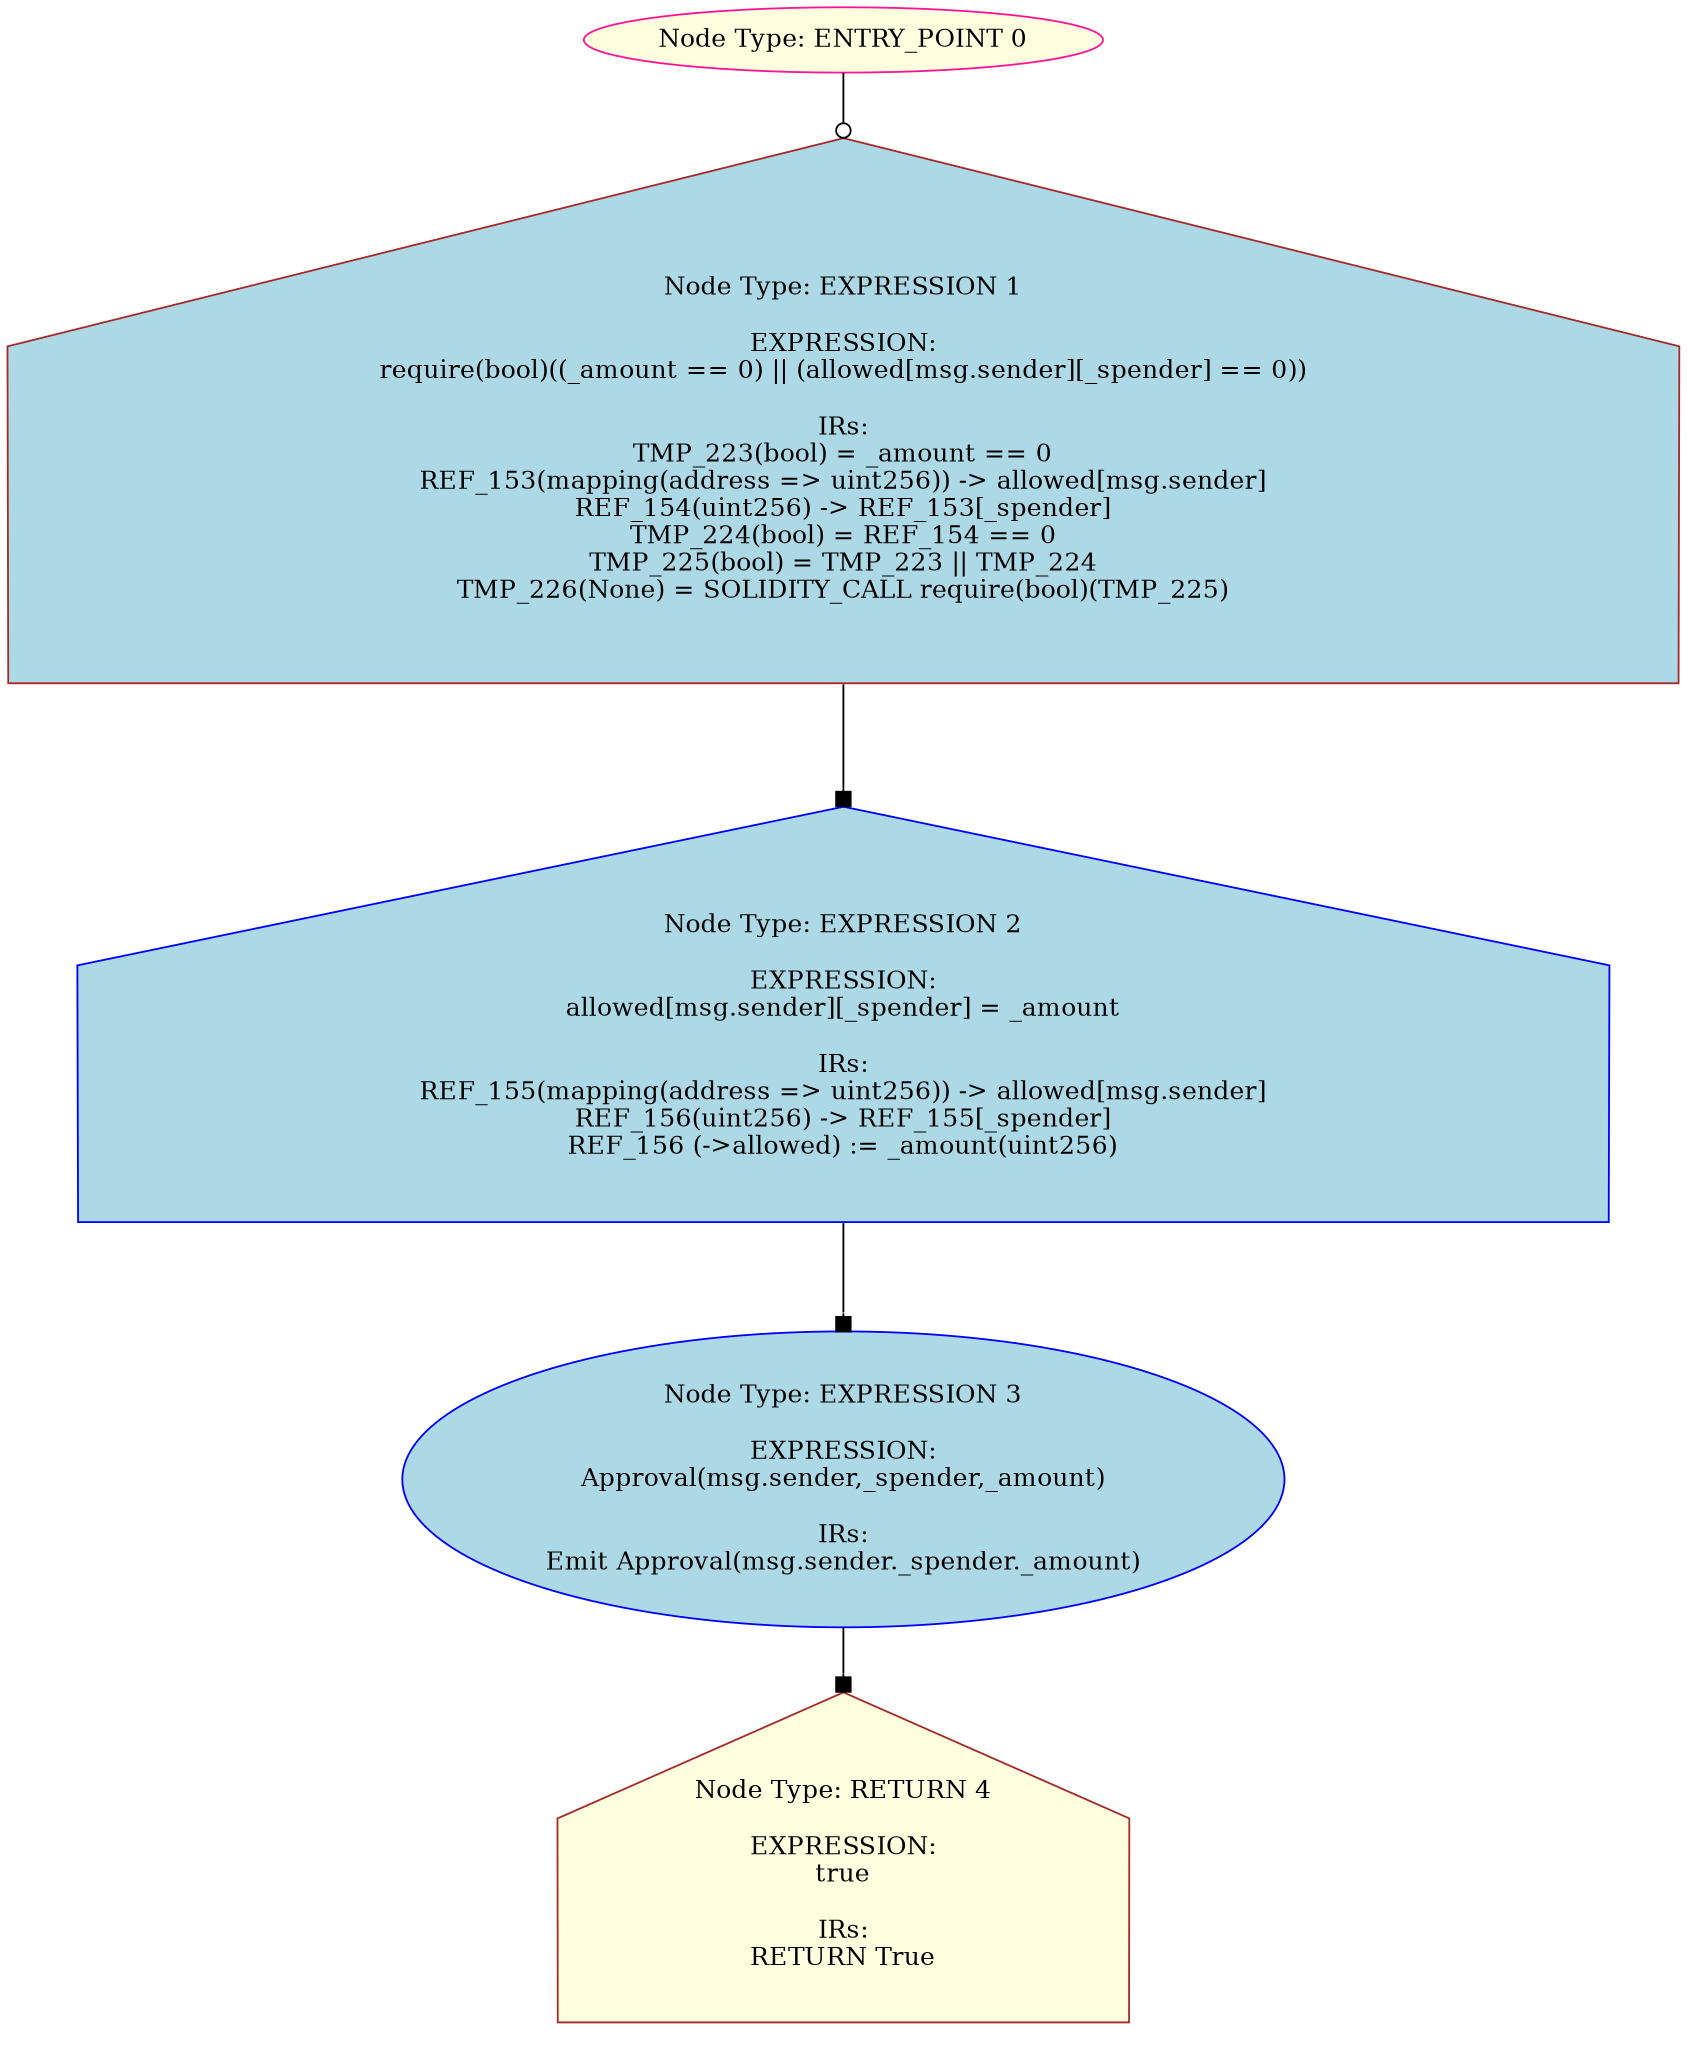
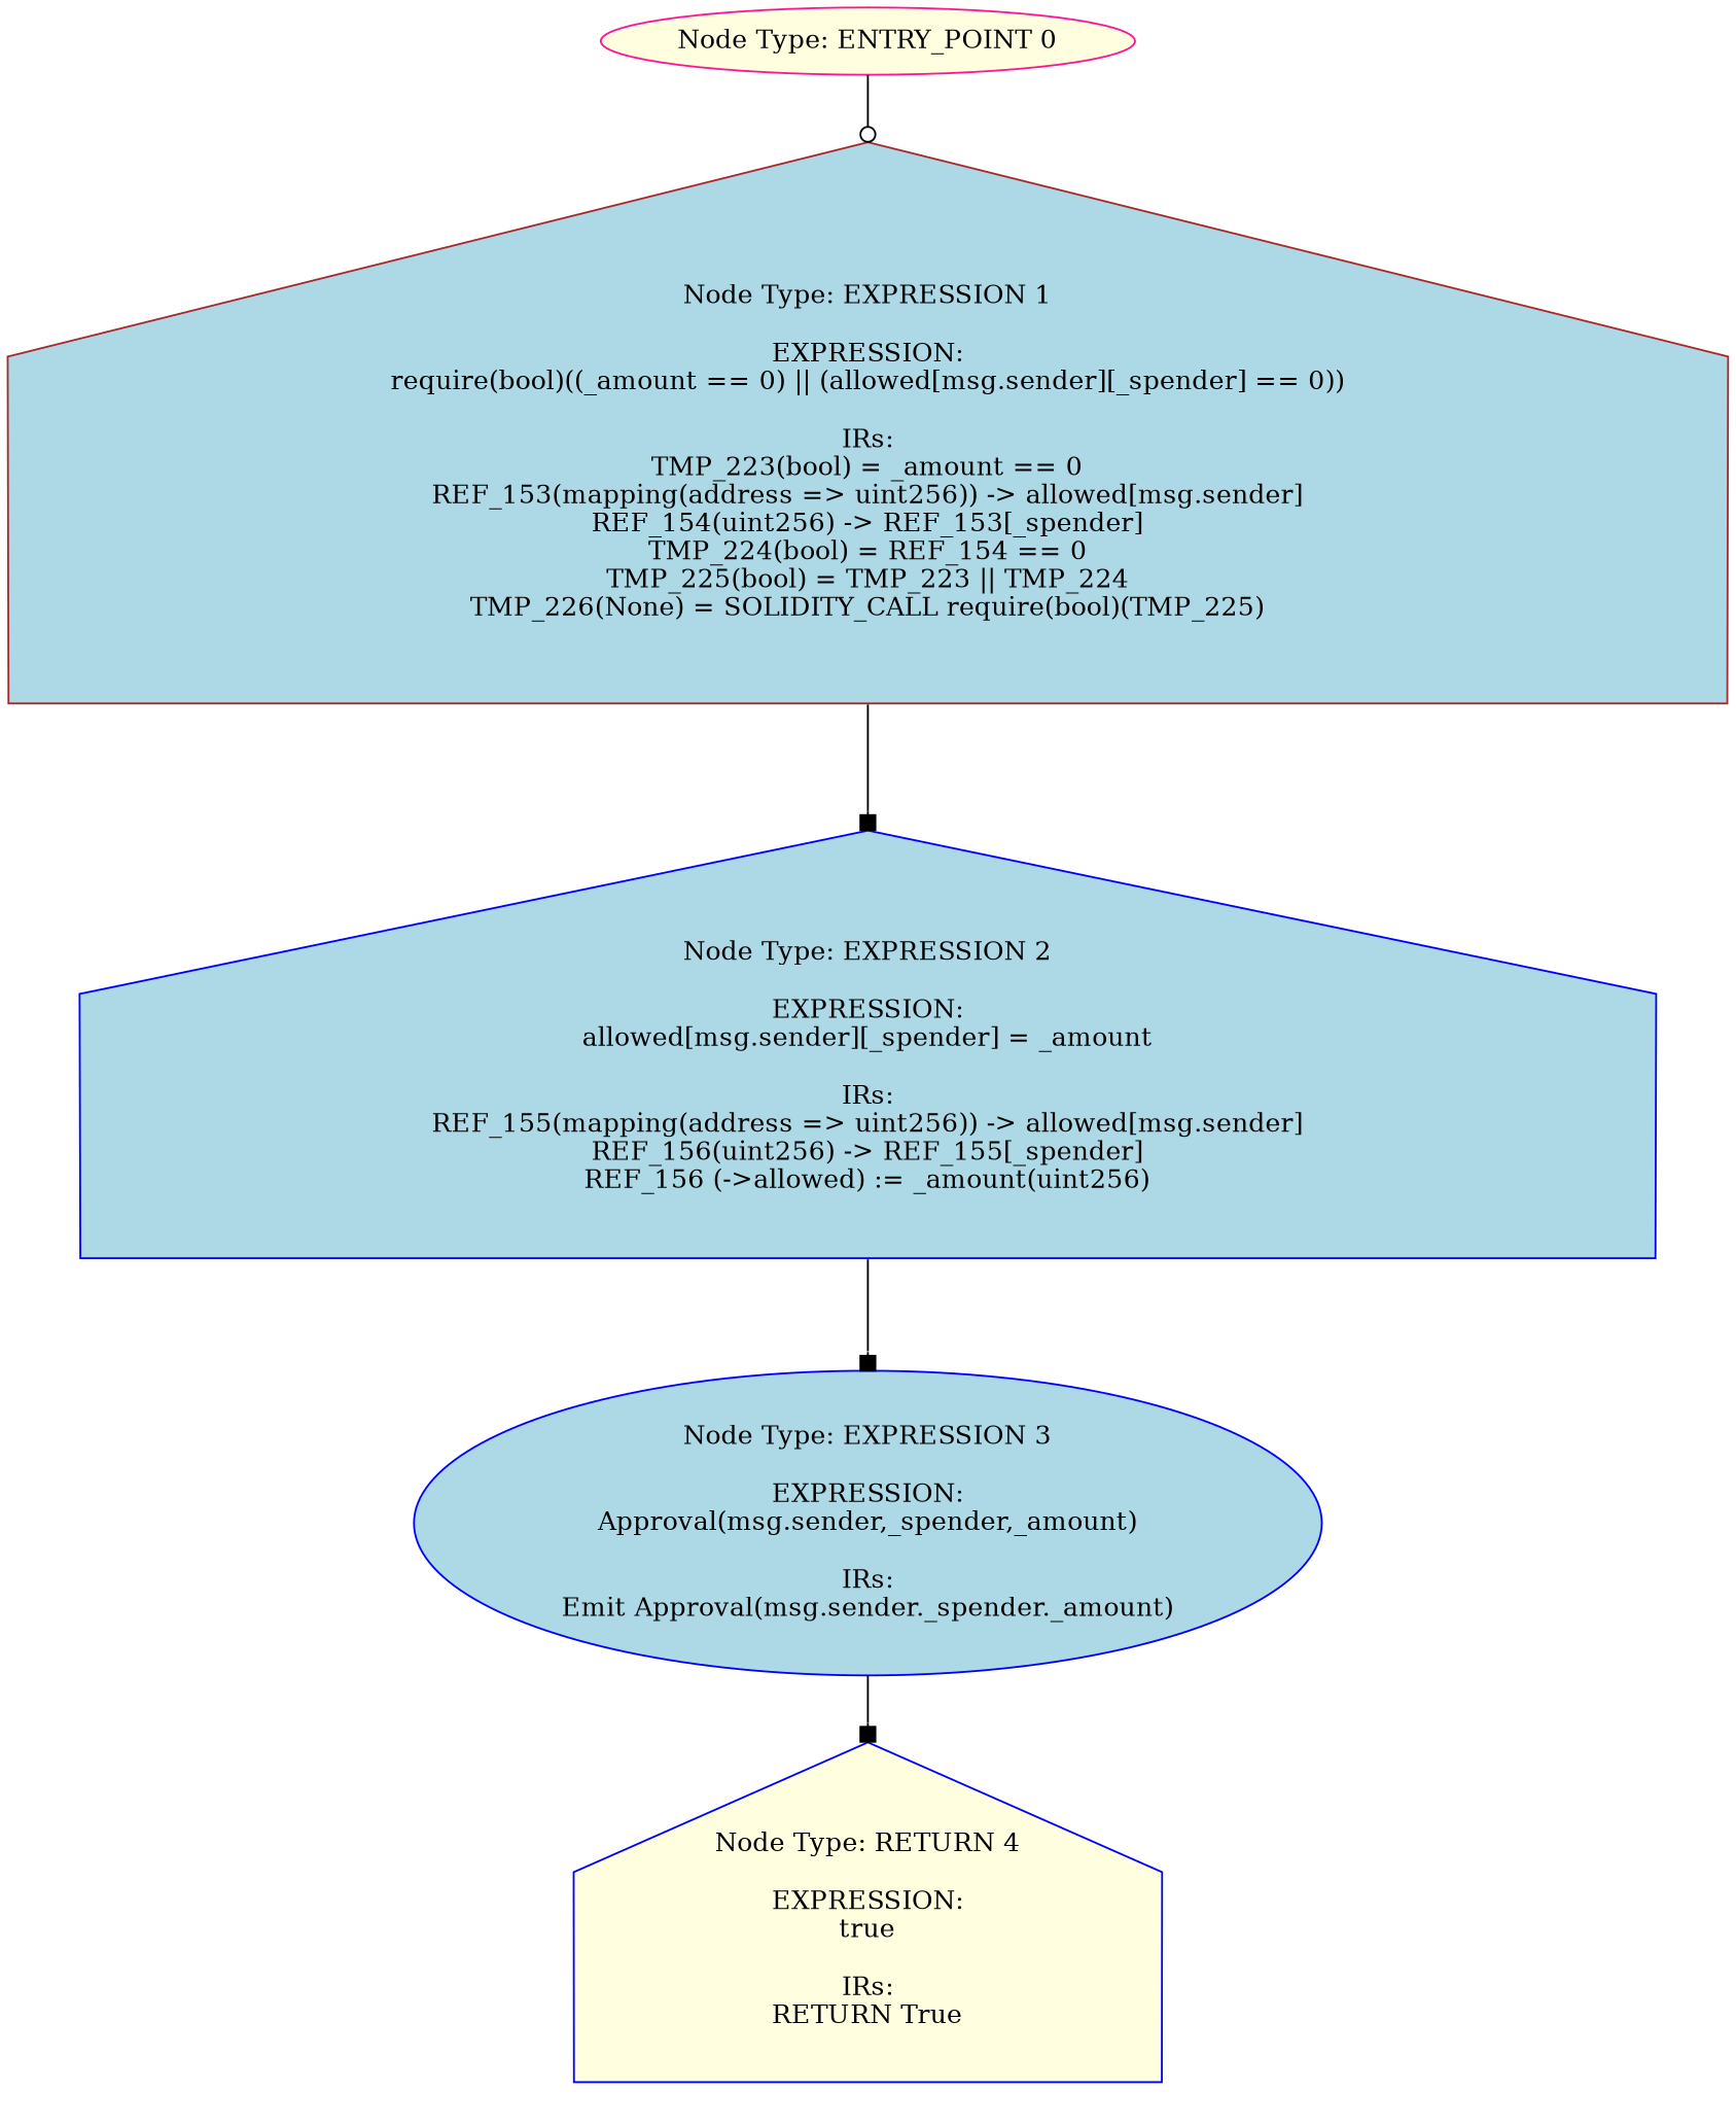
  digraph {
    node [style=filled fillcolor=lightblue color=brown shape=house]
    edge [arrowhead=box]
    n1 [label="Node Type: ENTRY_POINT 0\n" fillcolor=lightyellow color=deeppink shape=ellipse]
    n2 [label="Node Type: EXPRESSION 1\n\nEXPRESSION:\nrequire(bool)((_amount == 0) || (allowed[msg.sender][_spender] == 0))\n\nIRs:\nTMP_223(bool) = _amount == 0\nREF_153(mapping(address => uint256)) -> allowed[msg.sender]\nREF_154(uint256) -> REF_153[_spender]\nTMP_224(bool) = REF_154 == 0\nTMP_225(bool) = TMP_223 || TMP_224\nTMP_226(None) = SOLIDITY_CALL require(bool)(TMP_225)"]
    n3 [label="Node Type: EXPRESSION 2\n\nEXPRESSION:\nallowed[msg.sender][_spender] = _amount\n\nIRs:\nREF_155(mapping(address => uint256)) -> allowed[msg.sender]\nREF_156(uint256) -> REF_155[_spender]\nREF_156 (->allowed) := _amount(uint256)" color=blue]
    n4 [label="Node Type: EXPRESSION 3\n\nEXPRESSION:\nApproval(msg.sender,_spender,_amount)\n\nIRs:\nEmit Approval(msg.sender._spender._amount)" color=blue shape=ellipse]
-   n5 [label="Node Type: RETURN 4\n\nEXPRESSION:\ntrue\n\nIRs:\nRETURN True" fillcolor=lightyellow]
+   n5 [label="Node Type: RETURN 4\n\nEXPRESSION:\ntrue\n\nIRs:\nRETURN True" fillcolor=lightyellow color=blue]
    n1 -> n2 [arrowhead=odot]
    n2 -> n3
    n3 -> n4
    n4 -> n5
  }
